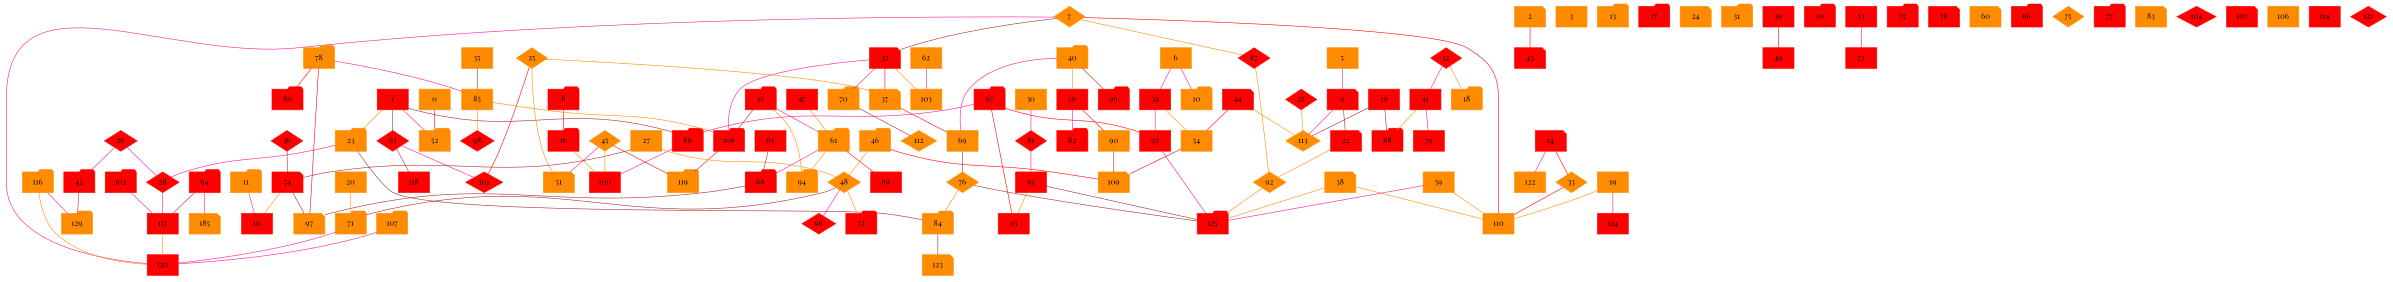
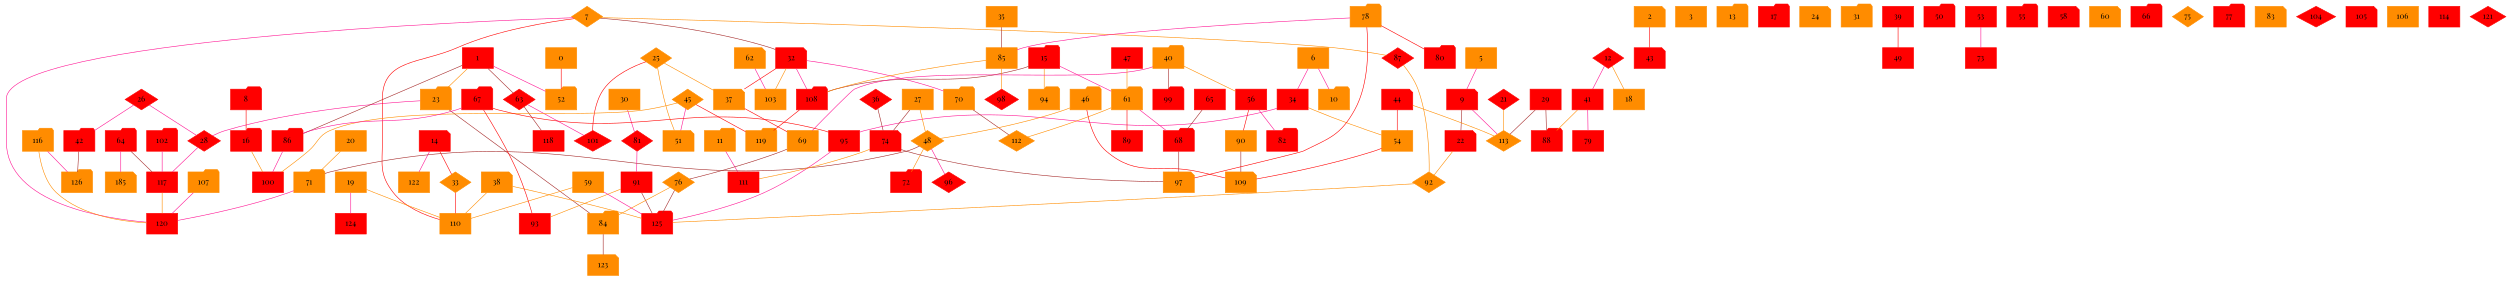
  graph {
    fontname="Playfair Display"
    node [color=red fontname="Playfair Display" shape=box style=filled]
    edge [color=deeppink fontname="Playfair Display"]
    23 [color=darkorange shape=folder]
    1
    52 [color=darkorange shape=folder]
    63 [shape=diamond]
    86 [shape=folder]
    28 [shape=diamond]
    84 [color=darkorange shape=folder]
    101 [shape=diamond]
    118
    100
    2 [color=darkorange shape=note]
    43 [shape=note]
    3 [color=darkorange]
    n14 [color=darkorange label=0]
    5 [color=darkorange]
    9 [shape=note]
    22 [shape=note]
    113 [color=darkorange shape=diamond]
    6 [color=darkorange]
    10 [color=darkorange shape=folder]
    34
    54 [color=darkorange]
    95
    7 [color=darkorange shape=diamond]
    32 [shape=note]
    87 [shape=diamond]
    120
    110 [color=darkorange]
    108 [shape=folder]
    37 [color=darkorange shape=note]
    70 [color=darkorange shape=folder]
    103 [color=darkorange]
    33 [color=darkorange shape=diamond]
    92 [color=darkorange shape=diamond]
    8 [shape=folder]
    16 [shape=folder]
    11 [color=darkorange shape=folder]
    111
    12 [shape=diamond]
-   18 [color=darkorange shape=folder]
+   18 [color=darkorange]
    41
    88 [shape=folder]
    79
    13 [color=darkorange shape=folder]
    14 [shape=note]
    122 [color=darkorange]
    15 [shape=folder]
    61 [color=darkorange shape=folder]
    94 [color=darkorange shape=folder]
    68 [shape=folder]
    89
    112 [color=darkorange shape=diamond]
    119 [color=darkorange shape=folder]
    17 [shape=folder]
    19 [color=darkorange]
    124
    20 [color=darkorange]
    71 [color=darkorange shape=folder]
    21 [shape=diamond]
    125 [shape=folder]
    117
    123 [color=darkorange shape=note]
    24 [color=darkorange shape=note]
    25 [color=darkorange shape=diamond]
    51 [color=darkorange shape=note]
    69 [color=darkorange]
    26 [shape=diamond]
    42 [shape=folder]
-   126 [color=darkorange shape=folder label=129]
+   126 [color=darkorange shape=folder]
    27 [color=darkorange]
    48 [color=darkorange shape=diamond]
    74 [shape=note]
    72 [shape=folder]
    96 [shape=diamond]
    97 [color=darkorange shape=note]
    29
    30 [color=darkorange]
    81 [shape=diamond]
    91
    31 [color=darkorange shape=folder]
    109 [color=darkorange shape=note]
    35 [color=darkorange]
    85 [color=darkorange]
    98 [shape=diamond]
    36 [shape=diamond]
    76 [color=darkorange shape=diamond]
    38 [color=darkorange shape=note]
    39
    49
    40 [color=darkorange shape=folder]
    56
    99 [shape=folder]
    82 [shape=folder]
    90 [color=darkorange]
    44 [shape=note]
    45 [color=darkorange shape=diamond]
    46 [color=darkorange shape=folder]
    47
    50 [shape=folder]
    53
    73
    55 [shape=folder]
    58 [shape=note]
    59 [color=darkorange]
    60 [color=darkorange shape=note]
-   62 [color=darkorange]
+   62 [color=darkorange shape=note]
    64 [shape=folder]
    n108 [color=darkorange label=185 shape=note]
    65
    66 [shape=folder]
    67 [shape=folder]
    93
    75 [color=darkorange shape=diamond]
    77 [shape=folder]
    78 [color=darkorange shape=folder]
    80 [shape=folder]
    83 [color=darkorange shape=note]
    102 [shape=folder]
    104 [shape=diamond]
    105 [shape=note]
    106 [color=darkorange]
    107 [color=darkorange shape=folder]
    114
    116 [color=darkorange shape=folder]
    121 [shape=diamond]
    23 -- 28
    23 -- 84 [color=brown]
    1 -- 23 [color=darkorange]
    1 -- 52
    1 -- 63 [color=brown]
    1 -- 86 [color=brown]
    63 -- 101
    63 -- 118 [color=brown]
    86 -- 100
    28 -- 117
    84 -- 123 [color=brown]
    2 -- 43 [color=red]
    n14 -- 52 [color=red]
    5 -- 9
    9 -- 22 [color=brown]
    9 -- 113
    22 -- 92 [color=darkorange]
    6 -- 10
    6 -- 34
    34 -- 54 [color=darkorange]
    34 -- 95
    54 -- 109 [color=red]
    95 -- 125
    7 -- 32 [color=brown]
    7 -- 87 [color=darkorange]
    7 -- 120
    7 -- 110 [color=red]
    32 -- 108
    32 -- 37 [color=red]
    32 -- 70
    32 -- 103 [color=darkorange]
    87 -- 92 [color=darkorange]
    108 -- 119 [color=red]
    37 -- 69 [color=red]
    70 -- 112 [color=brown]
    33 -- 110 [color=red]
    92 -- 125 [color=darkorange]
    8 -- 16 [color=red]
    16 -- 100 [color=darkorange]
    11 -- 111
    12 -- 18 [color=darkorange]
    12 -- 41
    41 -- 88 [color=darkorange]
    41 -- 79
    14 -- 33 [color=red]
    14 -- 122
    15 -- 108 [color=brown]
    15 -- 61
    15 -- 94 [color=darkorange]
    61 -- 68
    61 -- 89 [color=red]
-   61 -- 94 [color=darkorange]
+   61 -- 112 [color=darkorange]
    68 -- 97 [color=brown]
    19 -- 110 [color=darkorange]
    19 -- 124
    20 -- 71 [color=darkorange]
    71 -- 120
    21 -- 113 [color=darkorange]
    117 -- 120 [color=darkorange]
    25 -- 101 [color=red]
    25 -- 37 [color=darkorange]
    25 -- 51 [color=darkorange]
    69 -- 76 [color=brown]
    26 -- 28
    26 -- 42
    42 -- 126 [color=brown]
    27 -- 48 [color=darkorange]
    27 -- 74 [color=brown]
    48 -- 71 [color=brown]
    48 -- 72 [color=darkorange]
    48 -- 96
    74 -- 111 [color=darkorange]
    74 -- 97 [color=brown]
    29 -- 113 [color=brown]
    29 -- 88 [color=brown]
    30 -- 81
    81 -- 91
    91 -- 125 [color=brown]
    91 -- 93 [color=darkorange]
    35 -- 85 [color=brown]
    85 -- 108 [color=darkorange]
    85 -- 98 [color=darkorange]
    36 -- 74 [color=brown]
    76 -- 84 [color=darkorange]
    76 -- 125 [color=brown]
    38 -- 110 [color=darkorange]
    38 -- 125 [color=darkorange]
    39 -- 49 [color=red]
    40 -- 69
    40 -- 56 [color=darkorange]
    40 -- 99 [color=brown]
    56 -- 82
    56 -- 90 [color=red]
    90 -- 109 [color=brown]
    44 -- 113 [color=darkorange]
    44 -- 54 [color=red]
    45 -- 100 [color=darkorange]
    45 -- 119 [color=red]
    45 -- 51
    46 -- 48 [color=darkorange]
    46 -- 109 [color=red]
    47 -- 61 [color=darkorange]
    53 -- 73
    59 -- 110 [color=darkorange]
    59 -- 125
    62 -- 103
    64 -- 117 [color=brown]
    64 -- n108
    65 -- 68 [color=brown]
    67 -- 86
    67 -- 95 [color=red]
    67 -- 93 [color=red]
    78 -- 97 [color=red]
    78 -- 85
    78 -- 80 [color=red]
    102 -- 117
    107 -- 120
    116 -- 120 [color=darkorange]
    116 -- 126
  }
